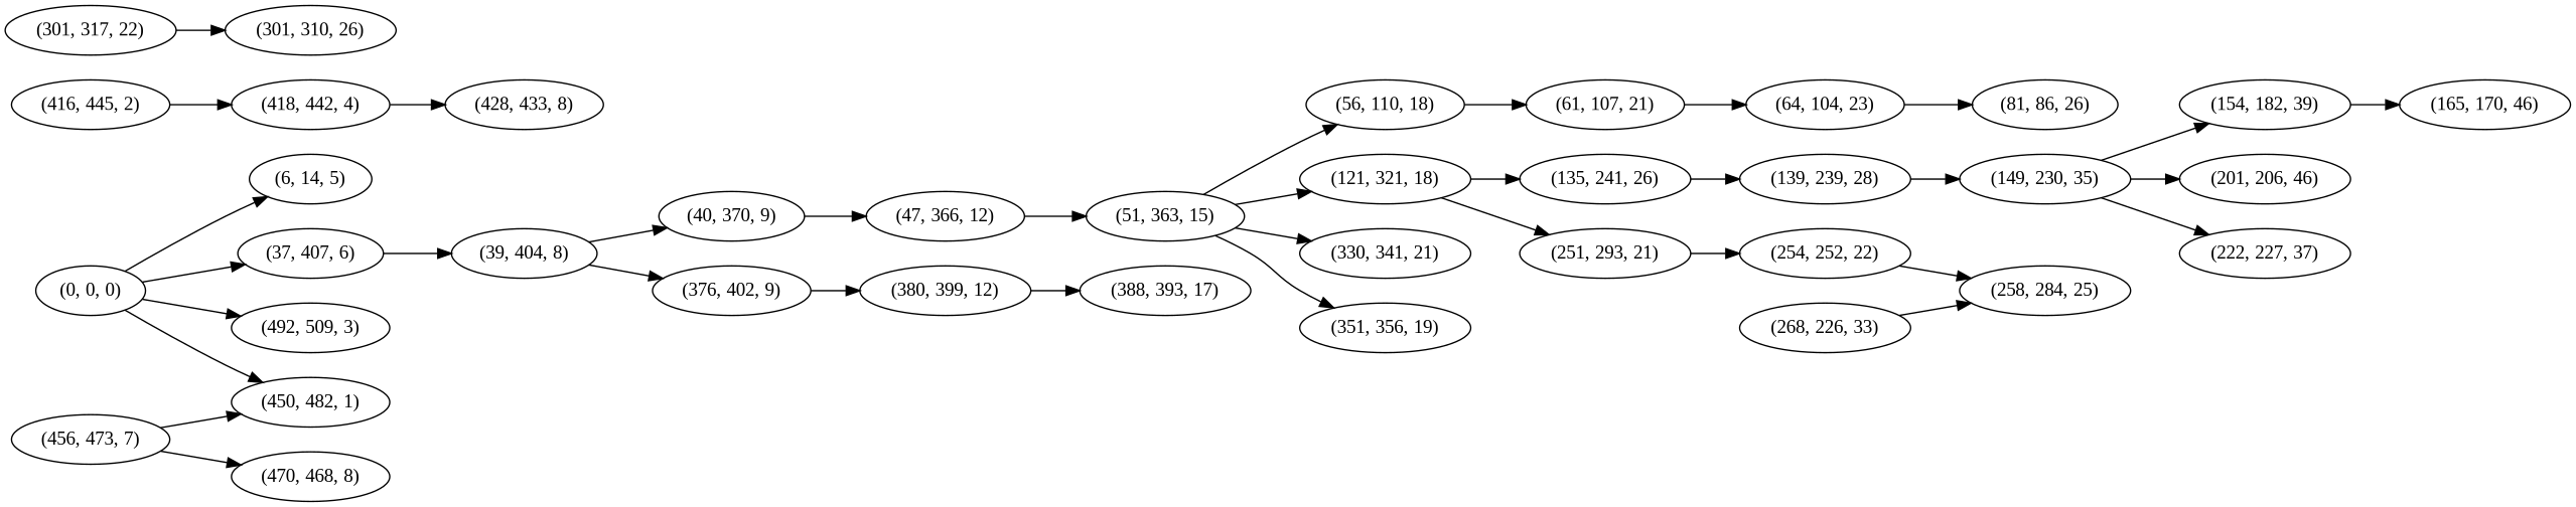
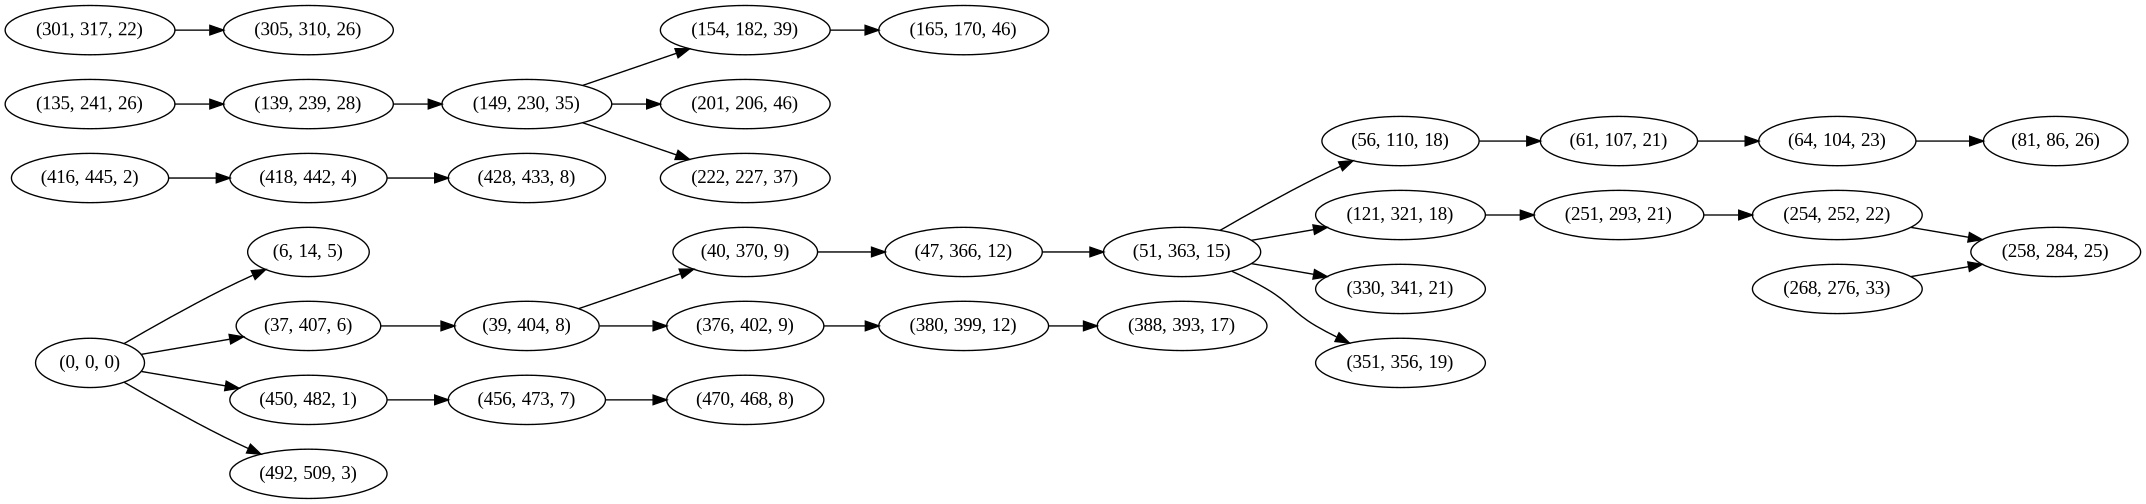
  digraph {
    fontname="Liberation Serif"
    rankdir=LR
    node [fontname="Liberation Serif"]
    edge [fontname="Liberation Serif"]
    "(0, 0, 0)"
    "(6, 14, 5)"
    "(37, 407, 6)"
    "(450, 482, 1)"
    "(492, 509, 3)"
    "(39, 404, 8)"
    "(416, 445, 2)"
    "(418, 442, 4)"
    "(456, 473, 7)"
    "(40, 370, 9)"
    "(376, 402, 9)"
    "(47, 366, 12)"
    "(380, 399, 12)"
    "(51, 363, 15)"
    "(56, 110, 18)"
    "(121, 321, 18)"
    "(330, 341, 21)"
    "(351, 356, 19)"
    "(61, 107, 21)"
    "(135, 241, 26)"
    "(251, 293, 21)"
    "(64, 104, 23)"
    "(81, 86, 26)"
    "(139, 239, 28)"
    n25 [label="(254, 252, 22)"]
    "(301, 317, 22)"
-   "(305, 310, 26)" [label="(301, 310, 26)"]
+   "(305, 310, 26)"
    "(149, 230, 35)"
    "(154, 182, 39)"
    "(201, 206, 46)"
    "(222, 227, 37)"
    "(165, 170, 46)"
    "(258, 284, 25)"
-   "(268, 276, 33)" [label="(268, 226, 33)"]
+   "(268, 276, 33)"
    "(388, 393, 17)"
    "(428, 433, 8)"
    n37 [label="(470, 468, 8)"]
    "(0, 0, 0)" -> "(6, 14, 5)"
    "(0, 0, 0)" -> "(37, 407, 6)"
    "(0, 0, 0)" -> "(450, 482, 1)"
    "(0, 0, 0)" -> "(492, 509, 3)"
    "(37, 407, 6)" -> "(39, 404, 8)"
-   "(456, 473, 7)" -> "(450, 482, 1)"
+   "(450, 482, 1)" -> "(456, 473, 7)"
    "(39, 404, 8)" -> "(40, 370, 9)"
    "(39, 404, 8)" -> "(376, 402, 9)"
    "(416, 445, 2)" -> "(418, 442, 4)"
    "(418, 442, 4)" -> "(428, 433, 8)"
    "(456, 473, 7)" -> n37
    "(40, 370, 9)" -> "(47, 366, 12)"
    "(376, 402, 9)" -> "(380, 399, 12)"
    "(47, 366, 12)" -> "(51, 363, 15)"
    "(380, 399, 12)" -> "(388, 393, 17)"
    "(51, 363, 15)" -> "(56, 110, 18)"
    "(51, 363, 15)" -> "(121, 321, 18)"
    "(51, 363, 15)" -> "(330, 341, 21)"
    "(51, 363, 15)" -> "(351, 356, 19)"
    "(56, 110, 18)" -> "(61, 107, 21)"
-   "(121, 321, 18)" -> "(135, 241, 26)"
    "(121, 321, 18)" -> "(251, 293, 21)"
    "(61, 107, 21)" -> "(64, 104, 23)"
    "(135, 241, 26)" -> "(139, 239, 28)"
    "(251, 293, 21)" -> n25
    "(64, 104, 23)" -> "(81, 86, 26)"
    "(139, 239, 28)" -> "(149, 230, 35)"
    n25 -> "(258, 284, 25)"
    "(301, 317, 22)" -> "(305, 310, 26)"
    "(149, 230, 35)" -> "(154, 182, 39)"
    "(149, 230, 35)" -> "(201, 206, 46)"
    "(149, 230, 35)" -> "(222, 227, 37)"
    "(154, 182, 39)" -> "(165, 170, 46)"
    "(268, 276, 33)" -> "(258, 284, 25)"
  }
